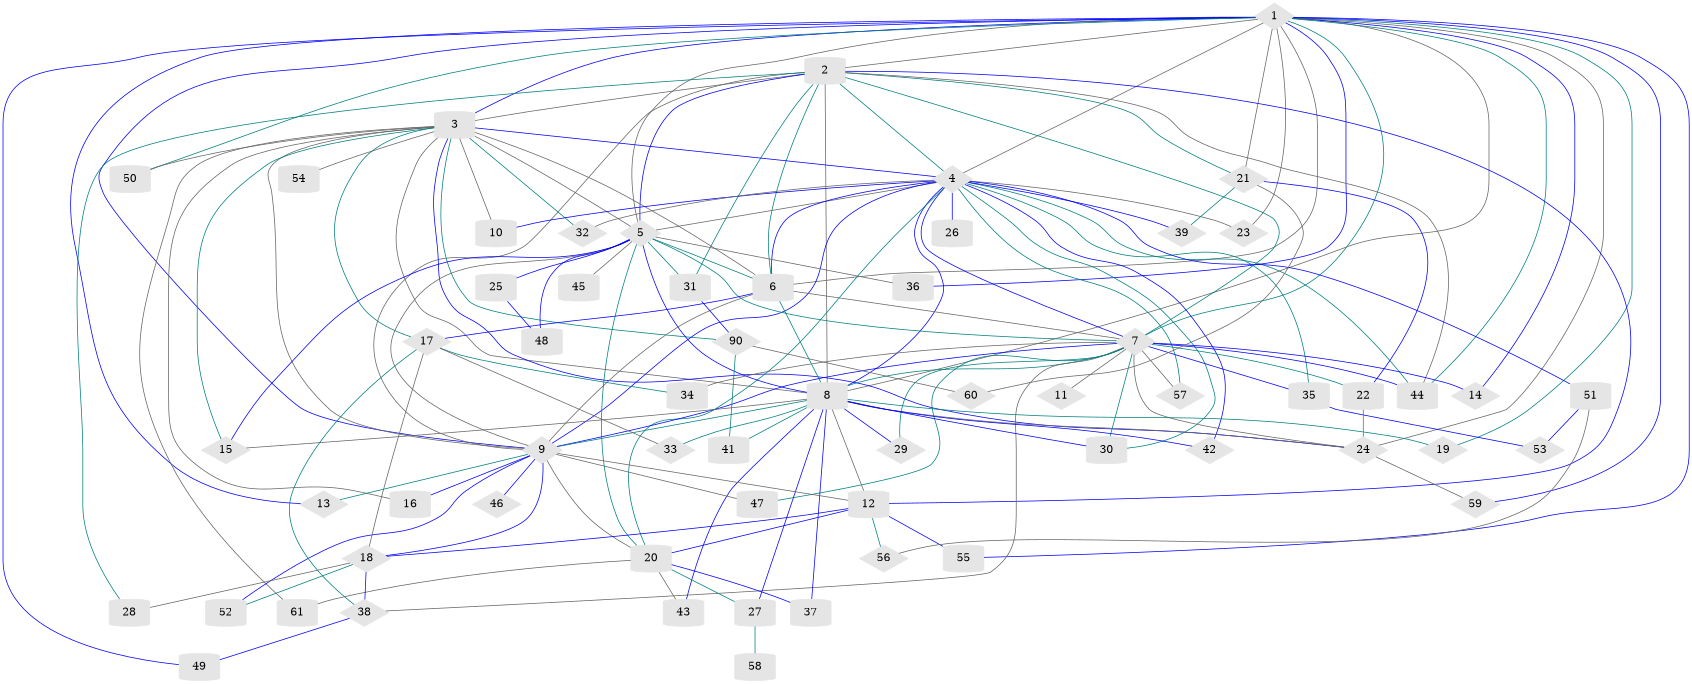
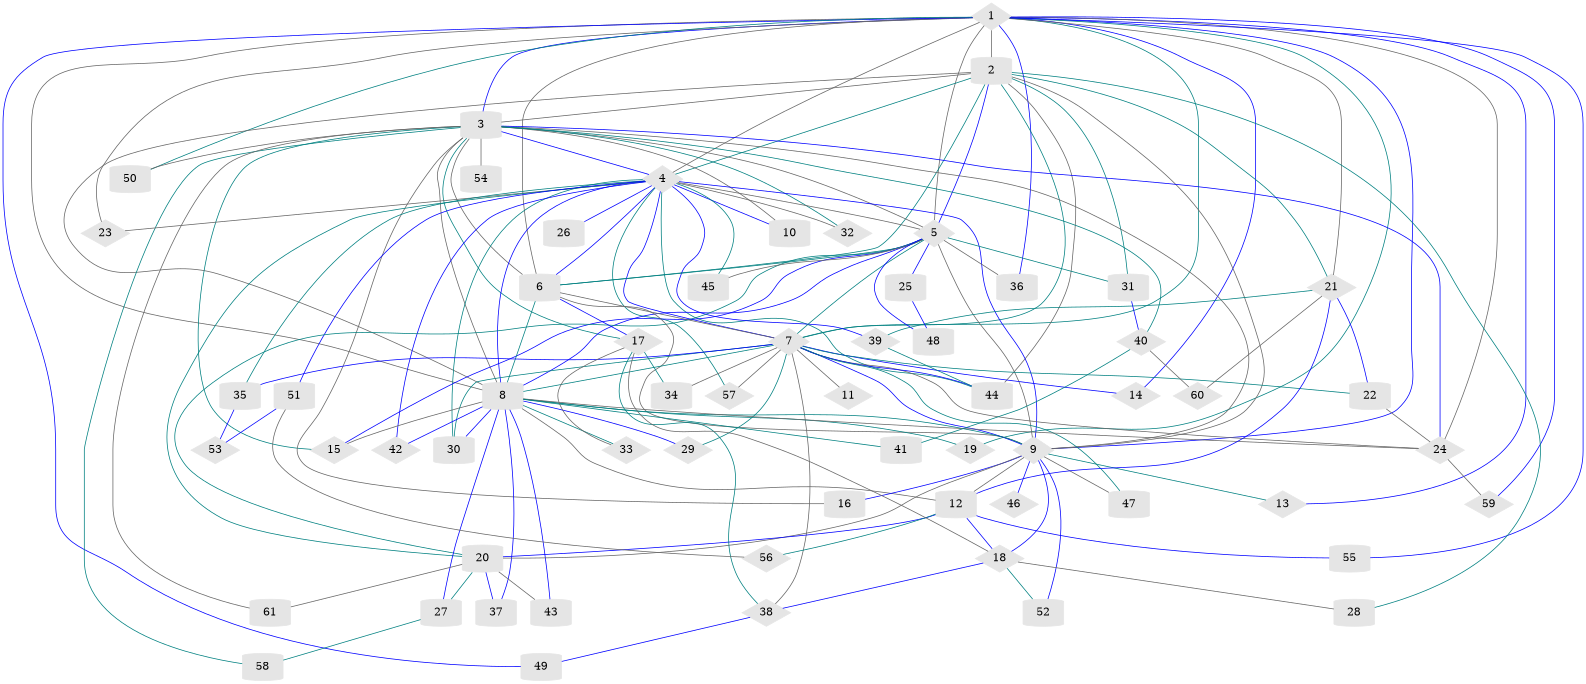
  graph {
    node [color=gray90 shape=cylinder style=filled]
    edge [color=blue weight=1.0]
    1 [shape=diamond]
    2
    3
    4 [shape=diamond]
    5 [shape=diamond]
    6
    7 [shape=diamond]
    8
    9 [shape=diamond]
    13 [shape=diamond]
    14 [shape=diamond]
    19 [shape=diamond]
    21 [shape=diamond]
    23 [shape=diamond]
    24 [shape=diamond]
    36
    44
    49
    50
    55
    59 [shape=diamond]
    12
    28
    31
    10
    15 [shape=diamond]
    16
    17 [shape=diamond]
    32 [shape=diamond]
-   40 [shape=diamond label=90]
+   40 [shape=diamond]
    54
    58
    61
    20
    26
    30
    35
    39 [shape=diamond]
    42 [shape=diamond]
    45
    51
    57 [shape=diamond]
    25
    48
    11 [shape=diamond]
    22
    29 [shape=diamond]
    34
    38 [shape=diamond]
    47
    27
    33 [shape=diamond]
    37
    41
    43
    18 [shape=diamond]
    46 [shape=diamond]
    52
    60 [shape=diamond]
    56 [shape=diamond]
    53 [shape=diamond]
    1 -- 2 [color=gray40 weight=2.0]
    1 -- 3 [weight=3.0]
    1 -- 4 [color=gray40 weight=3.0]
    1 -- 5 [color=gray40 weight=2.0]
    1 -- 6 [color=gray40 weight=2.0]
    1 -- 7 [color=teal weight=3.0]
    1 -- 8 [color=gray40 weight=2.0]
    1 -- 9 [weight=2.0]
    1 -- 13
    1 -- 14
    1 -- 19 [color=teal]
    1 -- 21 [color=gray40]
    1 -- 23 [color=gray40]
    1 -- 24 [color=gray40 weight=2.0]
    1 -- 36
-   1 -- 44 [color=teal]
+   39 -- 44 [color=teal]
    1 -- 49
    1 -- 50 [color=teal]
    1 -- 55
    1 -- 59
    2 -- 3 [color=gray40 weight=2.0]
    2 -- 4 [color=teal]
    2 -- 5
    2 -- 6 [color=teal]
    2 -- 7 [color=teal]
    2 -- 8 [color=gray40]
    2 -- 9 [color=gray40]
    2 -- 21 [color=teal]
    2 -- 44 [color=gray40]
-   2 -- 12
+   21 -- 12
    2 -- 28 [color=teal]
    2 -- 31 [color=teal]
    3 -- 4
    3 -- 5 [color=gray40]
    3 -- 6 [color=gray40]
    3 -- 8 [color=gray40 weight=2.0]
    3 -- 9 [color=gray40]
    3 -- 24
    3 -- 50 [color=gray40]
    3 -- 10 [color=gray40]
    3 -- 15 [color=teal]
    3 -- 16 [color=gray40]
    3 -- 17 [color=teal]
    3 -- 32 [color=teal]
    3 -- 40 [color=teal]
    3 -- 54 [color=gray40]
+   3 -- 58 [color=teal]
    3 -- 61 [color=gray40]
    4 -- 5 [color=gray40]
    4 -- 6
    4 -- 7 [weight=2.0]
    4 -- 8
    4 -- 9
    4 -- 23 [color=gray40]
    4 -- 44 [color=teal]
    4 -- 10
    4 -- 32 [color=gray40]
    4 -- 20 [color=teal]
    4 -- 26
    4 -- 30 [color=teal]
    4 -- 35 [color=teal]
    4 -- 39
    4 -- 42
+   4 -- 45 [color=teal]
    4 -- 51
    4 -- 57 [color=teal]
    5 -- 6 [color=teal]
    5 -- 7 [color=teal]
    5 -- 8 [weight=2.0]
    5 -- 9 [color=gray40]
    5 -- 36 [color=gray40]
    5 -- 31 [color=teal]
    5 -- 15
    5 -- 20 [color=teal]
    5 -- 45 [color=gray40]
    5 -- 25
    5 -- 48
    6 -- 7 [color=gray40]
    6 -- 8 [color=teal]
    6 -- 9 [color=gray40]
    6 -- 17
    7 -- 8 [color=teal]
    7 -- 9
    7 -- 14
    7 -- 24 [color=gray40]
    7 -- 44
    7 -- 30 [color=teal]
    7 -- 35
    7 -- 57 [color=gray40]
    7 -- 11 [color=gray40]
    7 -- 22 [color=teal]
    7 -- 29 [color=teal]
    7 -- 34 [color=gray40]
    7 -- 38 [color=gray40]
    7 -- 47 [color=teal]
    8 -- 9 [color=teal weight=2.0]
    8 -- 19 [color=teal]
    8 -- 24 [color=gray40]
    8 -- 12 [color=gray40]
    8 -- 15 [color=gray40]
    8 -- 30
    8 -- 42
    8 -- 29
    8 -- 27
    8 -- 33 [color=teal]
    8 -- 37
    8 -- 41 [color=teal]
    8 -- 43
    9 -- 13 [color=teal]
    9 -- 12 [color=gray40 weight=2.0]
    9 -- 16
    9 -- 20 [color=gray40]
    9 -- 47 [color=gray40]
    9 -- 18
    9 -- 46
    9 -- 52
    21 -- 39 [color=teal]
    21 -- 22
    21 -- 60 [color=gray40]
    24 -- 59 [color=gray40]
    12 -- 55
    12 -- 20
    12 -- 18
    12 -- 56 [color=teal]
    31 -- 40
    17 -- 34 [color=teal]
    17 -- 38 [color=teal]
    17 -- 33 [color=gray40]
    17 -- 18 [color=gray40]
    40 -- 41 [color=teal]
    40 -- 60 [color=gray40]
    20 -- 61 [color=gray40]
    20 -- 27 [color=teal]
    20 -- 37
    20 -- 43 [color=gray40]
    35 -- 53
    51 -- 56 [color=gray40]
    51 -- 53
    25 -- 48
    22 -- 24 [color=gray40]
    38 -- 49
    27 -- 58 [color=teal]
    18 -- 28 [color=gray40]
    18 -- 38
    18 -- 52 [color=teal]
  }
